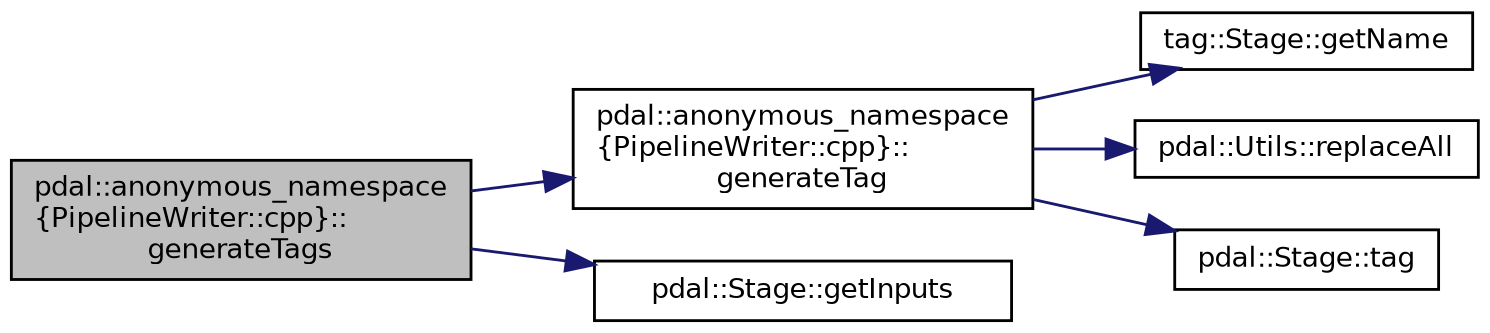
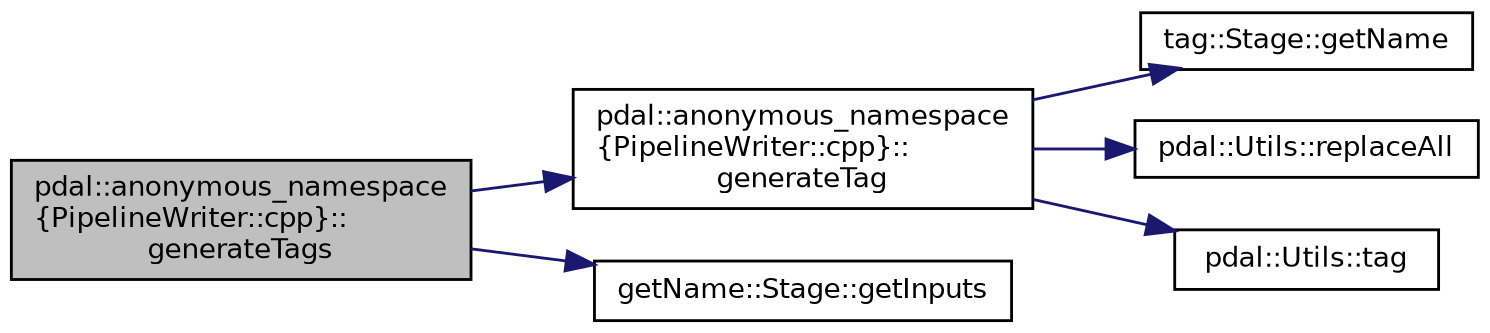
  digraph {
    rankdir=LR
    node [color=black fillcolor=white fontname=Helvetica fontsize=10 shape=record style=filled]
    edge [color=midnightblue fontname=Helvetica fontsize=10 labelfontname=Helvetica labelfontsize=10 style=solid]
    n1 [fillcolor=grey75 fontcolor=black height=0.2 label="pdal::anonymous_namespace\l\{PipelineWriter::cpp\}::\lgenerateTags" width=0.4]
    n2 [height=0.2 label="pdal::anonymous_namespace\l\{PipelineWriter::cpp\}::\lgenerateTag" width=0.4]
-   n3 [height=0.2 label="pdal::Stage::getInputs" width=0.4]
+   n3 [height=0.2 label="getName::Stage::getInputs" width=0.4]
    n4 [height=0.2 label="tag::Stage::getName" width=0.4]
    n5 [height=0.2 label="pdal::Utils::replaceAll" width=0.4]
-   n6 [height=0.2 label="pdal::Stage::tag" width=0.4]
+   n6 [height=0.2 label="pdal::Utils::tag" width=0.4]
    n1 -> n2
    n1 -> n3
    n2 -> n4
    n2 -> n5
    n2 -> n6
  }
